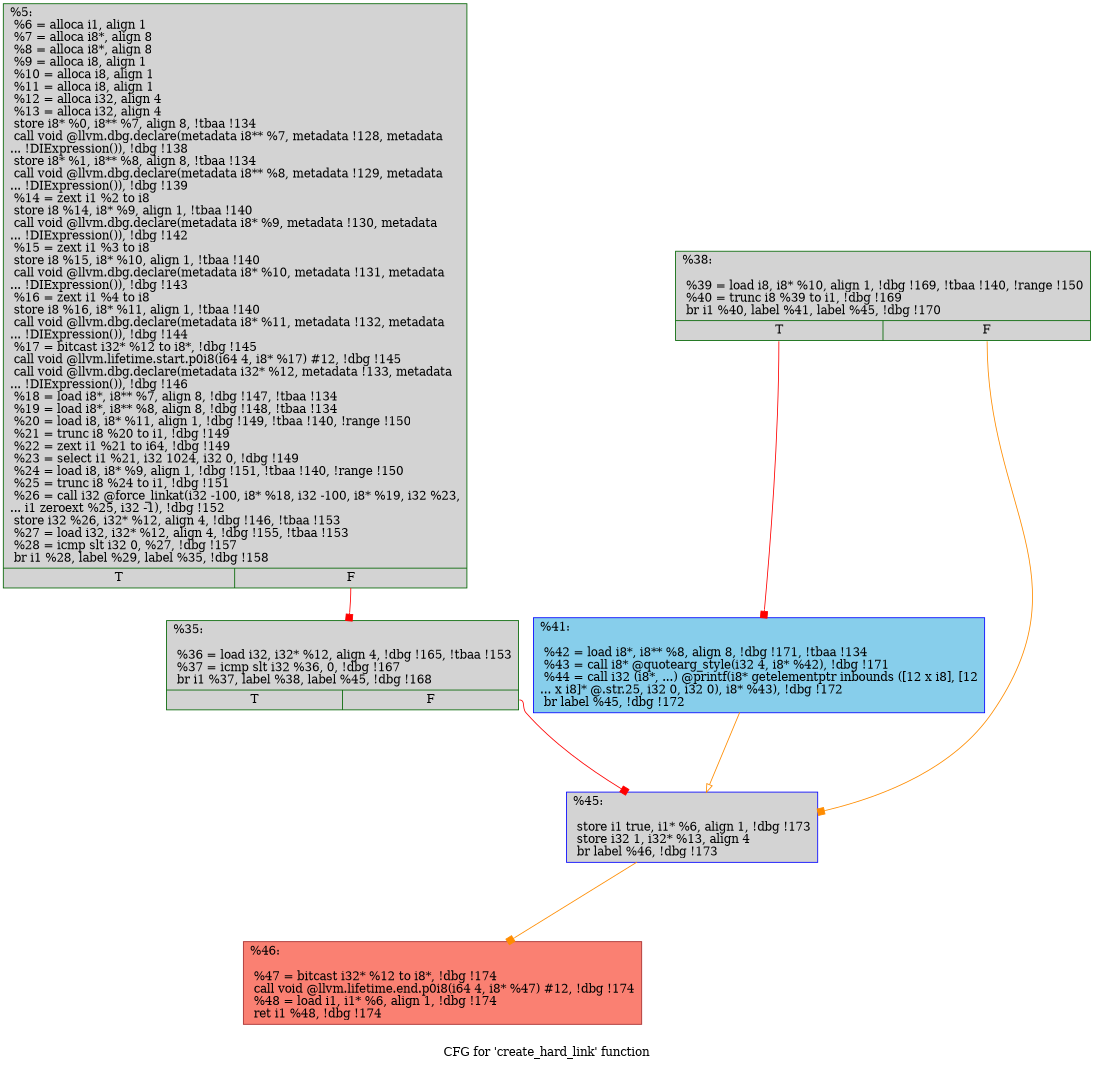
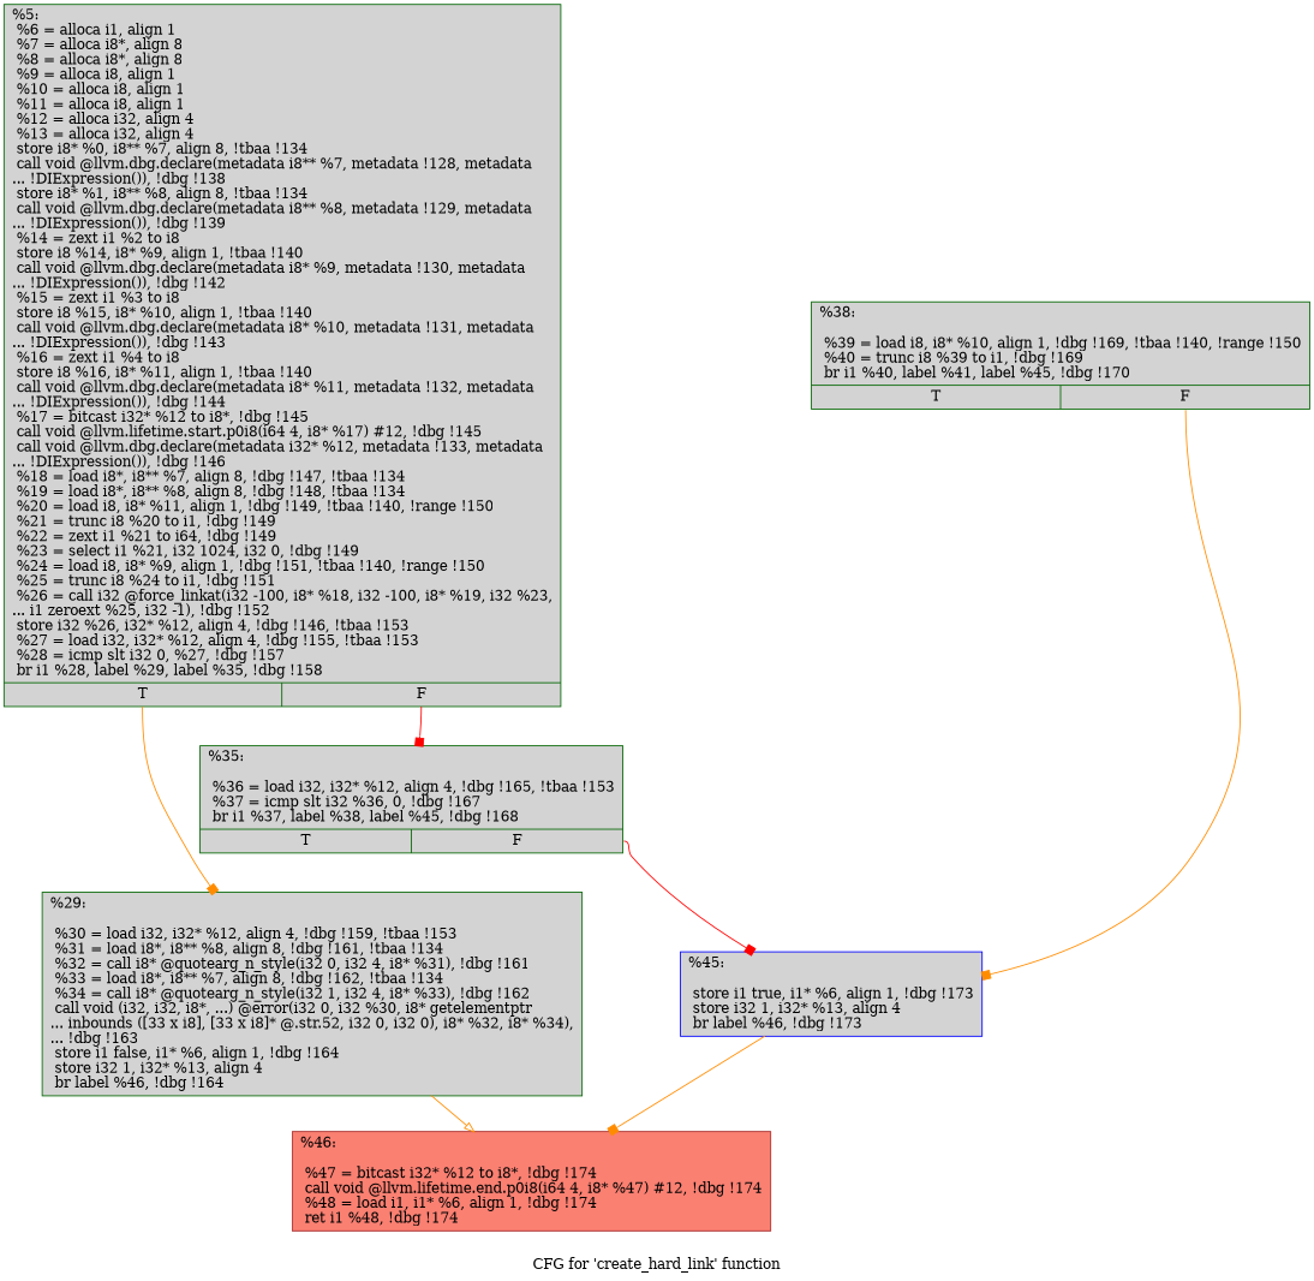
  digraph {
    label="CFG for 'create_hard_link' function"
    node [color=darkgreen fillcolor=lightgrey shape=record style=filled]
    edge [arrowhead=box color=darkorange]
    n1 [label="{%5:\l  %6 = alloca i1, align 1\l  %7 = alloca i8*, align 8\l  %8 = alloca i8*, align 8\l  %9 = alloca i8, align 1\l  %10 = alloca i8, align 1\l  %11 = alloca i8, align 1\l  %12 = alloca i32, align 4\l  %13 = alloca i32, align 4\l  store i8* %0, i8** %7, align 8, !tbaa !134\l  call void @llvm.dbg.declare(metadata i8** %7, metadata !128, metadata\l... !DIExpression()), !dbg !138\l  store i8* %1, i8** %8, align 8, !tbaa !134\l  call void @llvm.dbg.declare(metadata i8** %8, metadata !129, metadata\l... !DIExpression()), !dbg !139\l  %14 = zext i1 %2 to i8\l  store i8 %14, i8* %9, align 1, !tbaa !140\l  call void @llvm.dbg.declare(metadata i8* %9, metadata !130, metadata\l... !DIExpression()), !dbg !142\l  %15 = zext i1 %3 to i8\l  store i8 %15, i8* %10, align 1, !tbaa !140\l  call void @llvm.dbg.declare(metadata i8* %10, metadata !131, metadata\l... !DIExpression()), !dbg !143\l  %16 = zext i1 %4 to i8\l  store i8 %16, i8* %11, align 1, !tbaa !140\l  call void @llvm.dbg.declare(metadata i8* %11, metadata !132, metadata\l... !DIExpression()), !dbg !144\l  %17 = bitcast i32* %12 to i8*, !dbg !145\l  call void @llvm.lifetime.start.p0i8(i64 4, i8* %17) #12, !dbg !145\l  call void @llvm.dbg.declare(metadata i32* %12, metadata !133, metadata\l... !DIExpression()), !dbg !146\l  %18 = load i8*, i8** %7, align 8, !dbg !147, !tbaa !134\l  %19 = load i8*, i8** %8, align 8, !dbg !148, !tbaa !134\l  %20 = load i8, i8* %11, align 1, !dbg !149, !tbaa !140, !range !150\l  %21 = trunc i8 %20 to i1, !dbg !149\l  %22 = zext i1 %21 to i64, !dbg !149\l  %23 = select i1 %21, i32 1024, i32 0, !dbg !149\l  %24 = load i8, i8* %9, align 1, !dbg !151, !tbaa !140, !range !150\l  %25 = trunc i8 %24 to i1, !dbg !151\l  %26 = call i32 @force_linkat(i32 -100, i8* %18, i32 -100, i8* %19, i32 %23,\l... i1 zeroext %25, i32 -1), !dbg !152\l  store i32 %26, i32* %12, align 4, !dbg !146, !tbaa !153\l  %27 = load i32, i32* %12, align 4, !dbg !155, !tbaa !153\l  %28 = icmp slt i32 0, %27, !dbg !157\l  br i1 %28, label %29, label %35, !dbg !158\l|{<s0>T|<s1>F}}"]
+   n2 [label="{%29:\l\l  %30 = load i32, i32* %12, align 4, !dbg !159, !tbaa !153\l  %31 = load i8*, i8** %8, align 8, !dbg !161, !tbaa !134\l  %32 = call i8* @quotearg_n_style(i32 0, i32 4, i8* %31), !dbg !161\l  %33 = load i8*, i8** %7, align 8, !dbg !162, !tbaa !134\l  %34 = call i8* @quotearg_n_style(i32 1, i32 4, i8* %33), !dbg !162\l  call void (i32, i32, i8*, ...) @error(i32 0, i32 %30, i8* getelementptr\l... inbounds ([33 x i8], [33 x i8]* @.str.52, i32 0, i32 0), i8* %32, i8* %34),\l... !dbg !163\l  store i1 false, i1* %6, align 1, !dbg !164\l  store i32 1, i32* %13, align 4\l  br label %46, !dbg !164\l}"]
    n3 [label="{%35:\l\l  %36 = load i32, i32* %12, align 4, !dbg !165, !tbaa !153\l  %37 = icmp slt i32 %36, 0, !dbg !167\l  br i1 %37, label %38, label %45, !dbg !168\l|{<s0>T|<s1>F}}"]
    n4 [color=brown fillcolor=salmon label="{%46:\l\l  %47 = bitcast i32* %12 to i8*, !dbg !174\l  call void @llvm.lifetime.end.p0i8(i64 4, i8* %47) #12, !dbg !174\l  %48 = load i1, i1* %6, align 1, !dbg !174\l  ret i1 %48, !dbg !174\l}"]
    n5 [color=blue label="{%45:\l\l  store i1 true, i1* %6, align 1, !dbg !173\l  store i32 1, i32* %13, align 4\l  br label %46, !dbg !173\l}"]
    n6 [label="{%38:\l\l  %39 = load i8, i8* %10, align 1, !dbg !169, !tbaa !140, !range !150\l  %40 = trunc i8 %39 to i1, !dbg !169\l  br i1 %40, label %41, label %45, !dbg !170\l|{<s0>T|<s1>F}}"]
-   n7 [color=blue fillcolor=skyblue label="{%41:\l\l  %42 = load i8*, i8** %8, align 8, !dbg !171, !tbaa !134\l  %43 = call i8* @quotearg_style(i32 4, i8* %42), !dbg !171\l  %44 = call i32 (i8*, ...) @printf(i8* getelementptr inbounds ([12 x i8], [12\l... x i8]* @.str.25, i32 0, i32 0), i8* %43), !dbg !172\l  br label %45, !dbg !172\l}"]
+   n1 -> n2 [tailport=s0]
    n1 -> n3 [color=red tailport=s1]
+   n2 -> n4 [arrowhead=onormal]
    n3 -> n5 [color=red tailport=s1]
    n5 -> n4
    n6 -> n5 [tailport=s1]
-   n6 -> n7 [color=red tailport=s0]
-   n7 -> n5 [arrowhead=onormal]
  }
